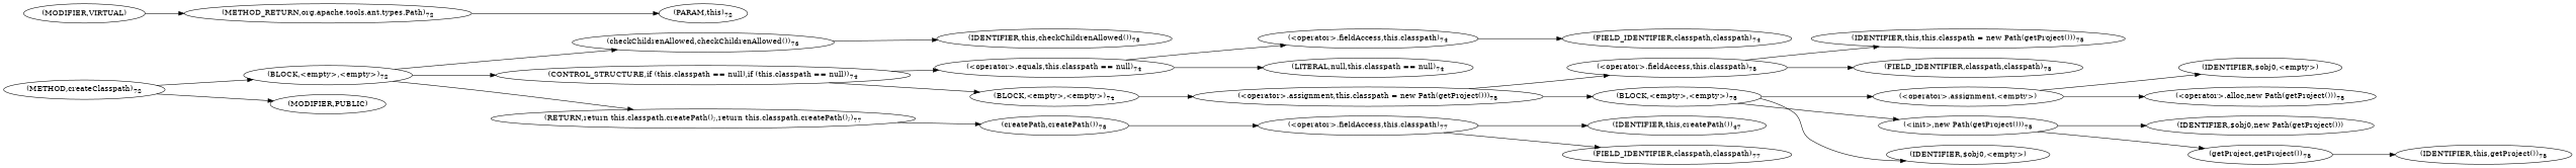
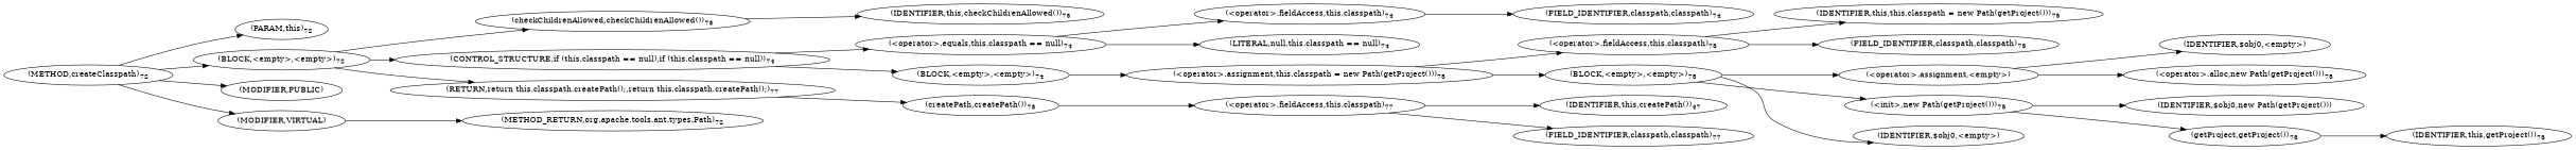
  digraph {
    rankdir=LR
    n1 [label=<(METHOD,createClasspath)<SUB>72</SUB>>]
    n2 [label=<(PARAM,this)<SUB>72</SUB>>]
    n3 [label=<(BLOCK,&lt;empty&gt;,&lt;empty&gt;)<SUB>72</SUB>>]
    n4 [label=<(MODIFIER,PUBLIC)>]
    n5 [label=<(MODIFIER,VIRTUAL)>]
    n6 [label=<(checkChildrenAllowed,checkChildrenAllowed())<SUB>73</SUB>>]
    n7 [label=<(CONTROL_STRUCTURE,if (this.classpath == null),if (this.classpath == null))<SUB>74</SUB>>]
    n8 [label=<(RETURN,return this.classpath.createPath();,return this.classpath.createPath();)<SUB>77</SUB>>]
    n9 [label=<(METHOD_RETURN,org.apache.tools.ant.types.Path)<SUB>72</SUB>>]
    n10 [label=<(IDENTIFIER,this,checkChildrenAllowed())<SUB>73</SUB>>]
    n11 [label=<(&lt;operator&gt;.equals,this.classpath == null)<SUB>74</SUB>>]
    n12 [label=<(BLOCK,&lt;empty&gt;,&lt;empty&gt;)<SUB>74</SUB>>]
    n13 [label=<(createPath,createPath())<SUB>73</SUB>>]
    n14 [label=<(&lt;operator&gt;.fieldAccess,this.classpath)<SUB>74</SUB>>]
    n15 [label=<(LITERAL,null,this.classpath == null)<SUB>74</SUB>>]
    n16 [label=<(&lt;operator&gt;.assignment,this.classpath = new Path(getProject()))<SUB>75</SUB>>]
    n17 [label=<(FIELD_IDENTIFIER,classpath,classpath)<SUB>74</SUB>>]
    n18 [label=<(&lt;operator&gt;.fieldAccess,this.classpath)<SUB>75</SUB>>]
    n19 [label=<(BLOCK,&lt;empty&gt;,&lt;empty&gt;)<SUB>75</SUB>>]
    n20 [label=<(IDENTIFIER,this,this.classpath = new Path(getProject()))<SUB>75</SUB>>]
    n21 [label=<(FIELD_IDENTIFIER,classpath,classpath)<SUB>75</SUB>>]
    n22 [label=<(&lt;operator&gt;.assignment,&lt;empty&gt;)>]
    n23 [label=<(&lt;init&gt;,new Path(getProject()))<SUB>75</SUB>>]
    n24 [label=<(IDENTIFIER,$obj0,&lt;empty&gt;)>]
    n25 [label=<(IDENTIFIER,$obj0,&lt;empty&gt;)>]
    n26 [label=<(&lt;operator&gt;.alloc,new Path(getProject()))<SUB>75</SUB>>]
    n27 [label=<(IDENTIFIER,$obj0,new Path(getProject()))>]
    n28 [label=<(getProject,getProject())<SUB>75</SUB>>]
    n29 [label=<(IDENTIFIER,this,getProject())<SUB>75</SUB>>]
    n30 [label=<(&lt;operator&gt;.fieldAccess,this.classpath)<SUB>77</SUB>>]
    n31 [label=<(IDENTIFIER,this,createPath())<SUB>47</SUB>>]
    n32 [label=<(FIELD_IDENTIFIER,classpath,classpath)<SUB>77</SUB>>]
-   n9 -> n2
+   n1 -> n2
    n1 -> n3
    n1 -> n4
+   n1 -> n5
    n3 -> n6
    n3 -> n7
    n3 -> n8
    n5 -> n9
    n6 -> n10
    n7 -> n11
    n7 -> n12
    n8 -> n13
    n11 -> n14
    n11 -> n15
    n12 -> n16
    n13 -> n30
    n14 -> n17
    n16 -> n18
    n16 -> n19
    n18 -> n20
    n18 -> n21
    n19 -> n22
    n19 -> n23
    n19 -> n24
    n22 -> n25
    n22 -> n26
    n23 -> n27
    n23 -> n28
    n28 -> n29
    n30 -> n31
    n30 -> n32
  }
